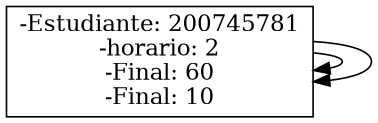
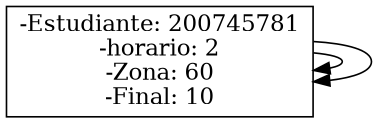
  digraph {
-   n1 [group=1 height=.1 label="-Estudiante: 200745781\n-horario: 2\n-Final: 60\n-Final: 10" shape=box]
+   n1 [group=1 height=.1 label="-Estudiante: 200745781\n-horario: 2\n-Zona: 60\n-Final: 10" shape=box]
    subgraph sub_1 {
      rank=same
      n1
    }
    n1 -> n1
    n1 -> n1
  }
